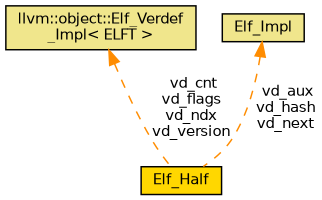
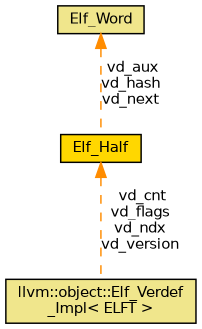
  digraph {
    node [color=black fillcolor=khaki fontname=Helvetica fontsize=10 shape=box style=filled]
    edge [color=darkorange dir=back fontname=Helvetica fontsize=10 labelfontname=Helvetica labelfontsize=10 style=dashed]
    n1 [fontcolor=black height=0.2 label="llvm::object::Elf_Verdef\l_Impl\< ELFT \>" width=0.4]
    n2 [fillcolor=gold height=0.2 label=Elf_Half width=0.4]
-   n3 [height=0.2 label=Elf_Impl width=0.4]
-   n1 -> n2 [label=" vd_cnt\nvd_flags\nvd_ndx\nvd_version"]
+   n3 [height=0.2 label=Elf_Word width=0.4]
+   n2 -> n1 [label=" vd_cnt\nvd_flags\nvd_ndx\nvd_version"]
    n3 -> n2 [label=" vd_aux\nvd_hash\nvd_next"]
  }
